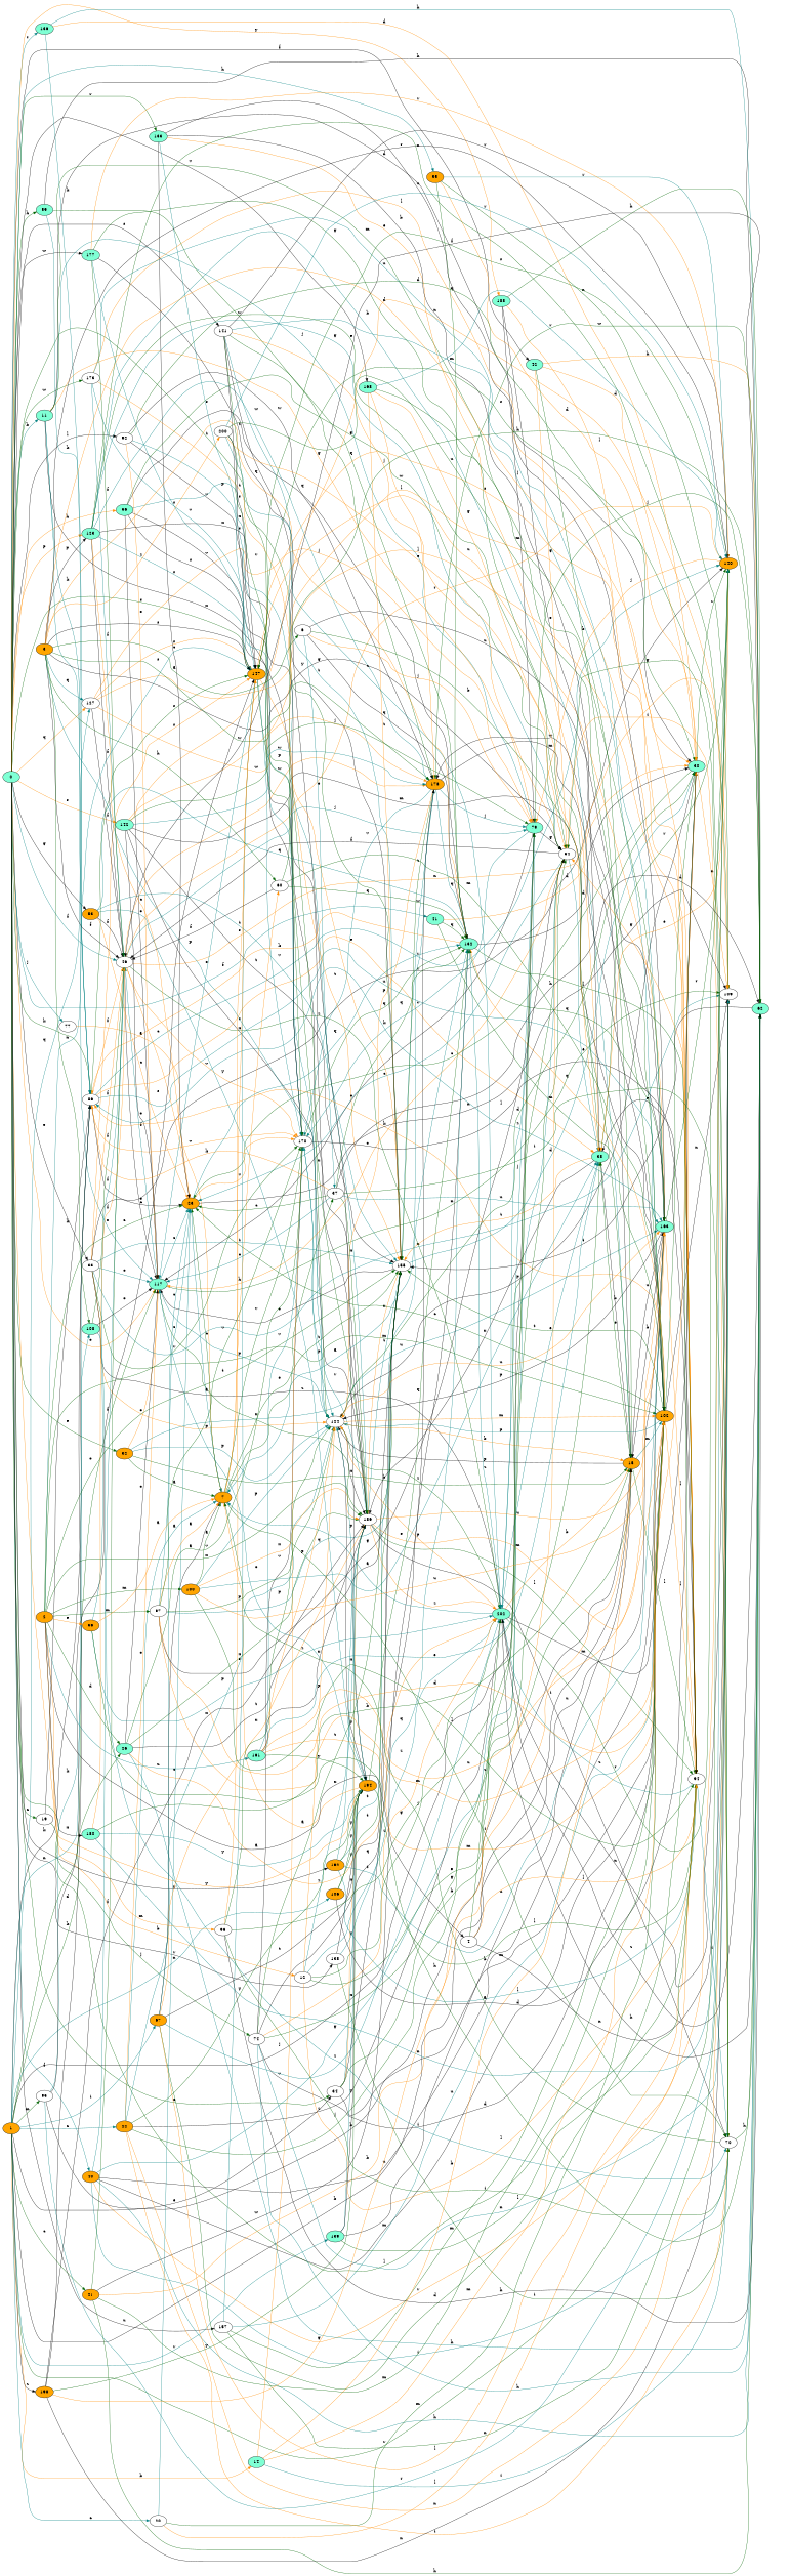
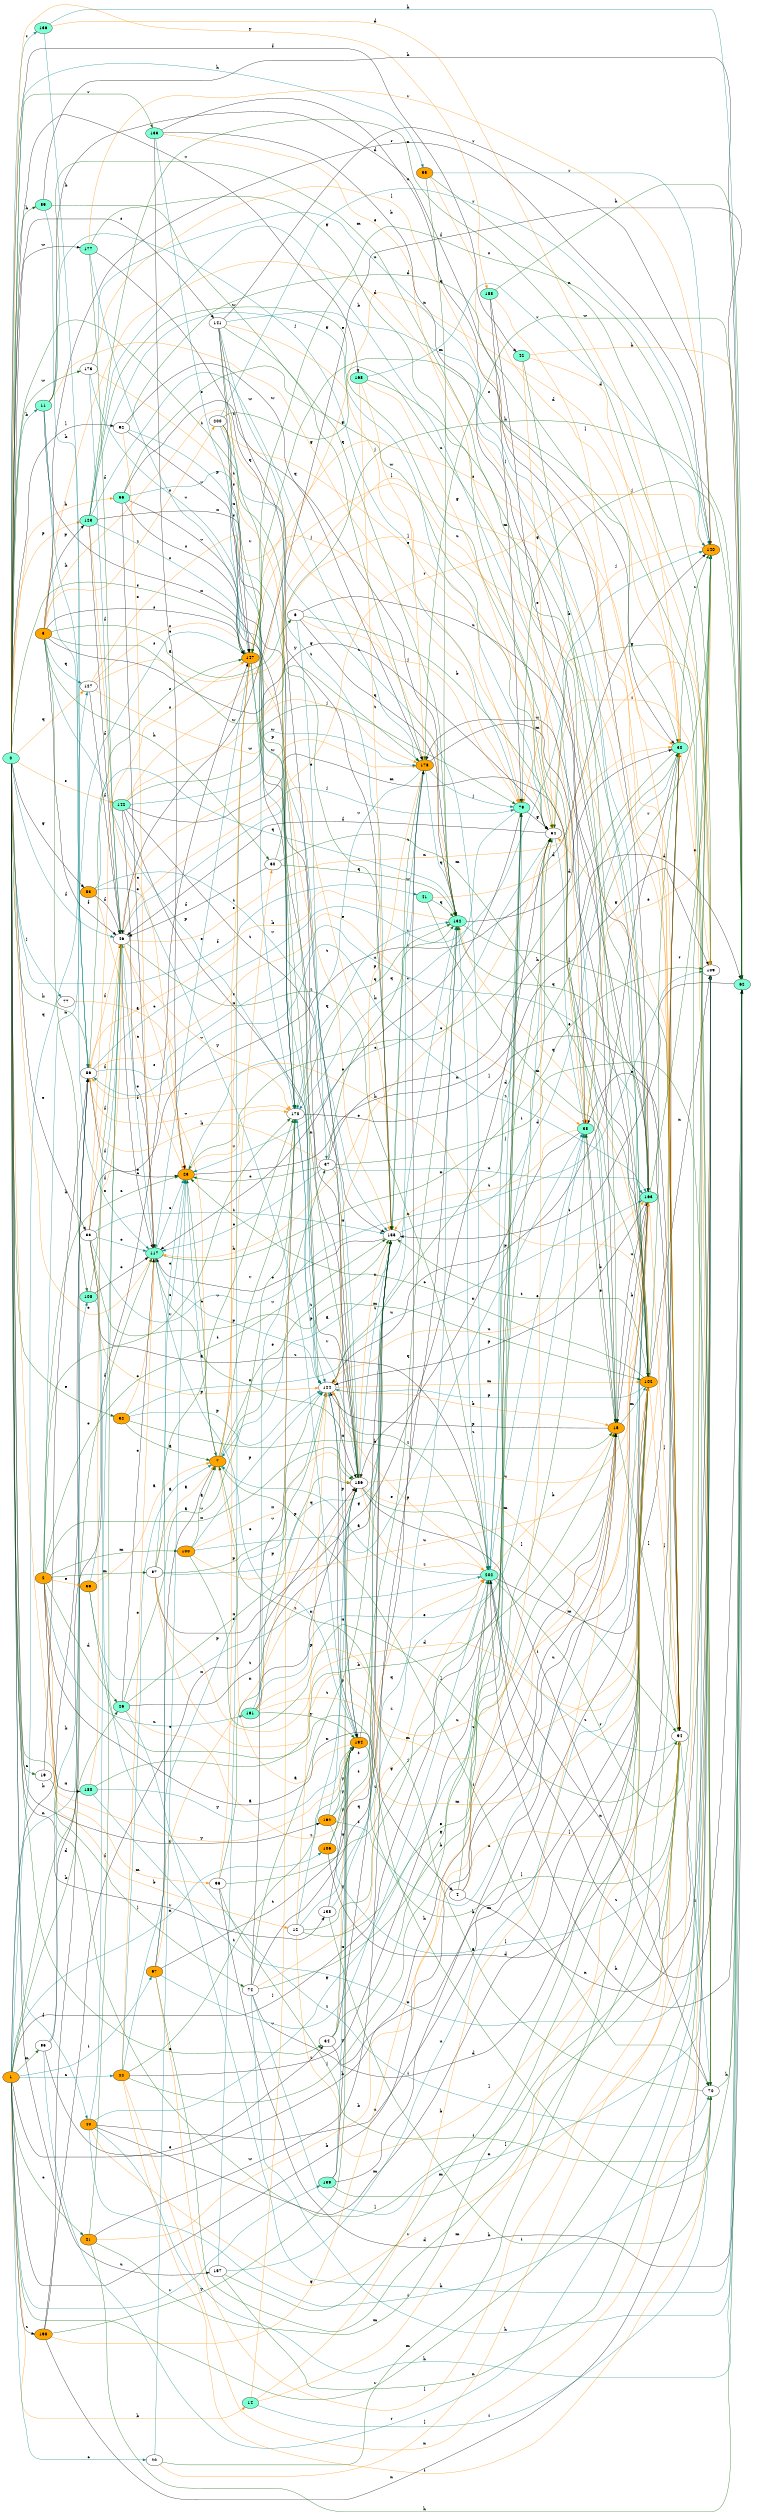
  strict digraph {
    rankdir=LR
    node [fillcolor=white style=filled]
    edge [color=darkgreen]
    0 [fillcolor=aquamarine]
    11 [fillcolor=aquamarine]
    12
    19
    32 [fillcolor=orange]
    33
    34
    40 [fillcolor=orange]
    41 [fillcolor=aquamarine]
    42 [fillcolor=aquamarine]
    46
    53 [fillcolor=orange]
    55 [fillcolor=orange]
    56 [fillcolor=aquamarine]
    59 [fillcolor=aquamarine]
    74
    77
    86
    92
    117 [fillcolor=aquamarine]
    123 [fillcolor=aquamarine]
    127
    133 [fillcolor=aquamarine]
    136 [fillcolor=aquamarine]
    138
    141
    142 [fillcolor=aquamarine]
    147 [fillcolor=orange]
    155
    157
    168 [fillcolor=aquamarine]
    173
    177 [fillcolor=aquamarine]
    188 [fillcolor=aquamarine]
    192 [fillcolor=orange]
    79 [fillcolor=aquamarine]
    186
    30 [fillcolor=aquamarine]
    54
    102 [fillcolor=orange]
    124
    94
    202 [fillcolor=aquamarine]
    38 [fillcolor=aquamarine]
    15 [fillcolor=orange]
    163 [fillcolor=aquamarine]
    7 [fillcolor=orange]
    140 [fillcolor=orange]
    109
    194 [fillcolor=orange]
    70
    62 [fillcolor=aquamarine]
    132 [fillcolor=aquamarine]
    23 [fillcolor=orange]
    170
    178 [fillcolor=orange]
    1 [fillcolor=orange]
    14 [fillcolor=aquamarine]
    20
    21 [fillcolor=orange]
    22 [fillcolor=orange]
    26 [fillcolor=aquamarine]
    67 [fillcolor=orange]
    95
    106 [fillcolor=orange]
    108 [fillcolor=aquamarine]
    139 [fillcolor=aquamarine]
    198 [fillcolor=orange]
    2 [fillcolor=orange]
    4
    36 [fillcolor=orange]
    96
    97
    100 [fillcolor=orange]
    161 [fillcolor=aquamarine]
    180 [fillcolor=aquamarine]
    3 [fillcolor=orange]
    6
    60
    200
    37
    0 -> 11 [color=teal label=b]
    0 -> 12 [color=darkorange label=b]
    0 -> 19 [label=c]
    0 -> 32 [label=e]
    0 -> 33 [color=black label=e]
    0 -> 34 [label=e]
    0 -> 40 [color=teal label=f]
    0 -> 41 [color=teal label=f]
    0 -> 42 [color=black label=f]
    0 -> 46 [color=teal label=f]
    0 -> 53 [color=black label=g]
    0 -> 55 [color=teal label=h]
    0 -> 56 [color=darkorange label=h]
    0 -> 59 [label=h]
    0 -> 74 [label=j]
    0 -> 77 [color=teal label=j]
    0 -> 86 [label=k]
    0 -> 92 [color=black label=l]
    0 -> 117 [color=darkorange label=o]
    0 -> 123 [color=darkorange label=p]
    0 -> 127 [color=darkorange label=q]
    0 -> 133 [label=r]
    0 -> 136 [color=teal label=r]
    0 -> 138 [color=black label=r]
    0 -> 141 [color=black label=s]
    0 -> 142 [color=darkorange label=s]
    0 -> 147 [label=s]
    0 -> 155 [label=t]
    0 -> 157 [color=black label=u]
    0 -> 168 [color=black label=v]
    0 -> 173 [label=w]
    0 -> 177 [color=black label=w]
    0 -> 188 [color=darkorange label=y]
    0 -> 192 [color=black label=y]
    11 -> 86 [color=teal label=k]
    11 -> 117 [color=teal label=o]
    11 -> 79 [color=teal label=j]
    11 -> 186 [color=black label=x]
    11 -> 30 [color=black label=d]
    11 -> 54 [color=darkorange label=g]
    11 -> 102 [label=m]
    12 -> 79 [label=j]
    12 -> 186 [color=teal label=x]
    12 -> 124 [color=darkorange label=p]
    12 -> 94 [color=darkorange label=l]
    12 -> 202 [color=teal label=z]
    12 -> 38 [label=e]
    19 -> 86 [color=black label=k]
    19 -> 94 [label=l]
    32 -> 117 [color=darkorange label=o]
    32 -> 124 [color=teal label=p]
    32 -> 15 [label=b]
    32 -> 163 [color=teal label=u]
    32 -> 7 [label=a]
    33 -> 46 [color=darkorange label=f]
    33 -> 117 [color=teal label=o]
    33 -> 147 [color=darkorange label=s]
    33 -> 155 [color=teal label=t]
    33 -> 102 [label=m]
    33 -> 124 [color=darkorange label=p]
    33 -> 202 [color=black label=z]
    33 -> 140 [color=black label=r]
    33 -> 109 [color=teal label=n]
    34 -> 155 [color=black label=t]
    34 -> 186 [color=darkorange label=x]
    34 -> 54 [label=g]
    34 -> 102 [color=black label=m]
    34 -> 194 [color=teal label=y]
    40 -> 46 [color=teal label=f]
    40 -> 54 [color=teal label=g]
    40 -> 102 [color=black label=m]
    40 -> 163 [color=black label=u]
    40 -> 140 [color=darkorange label=r]
    40 -> 70 [color=teal label=i]
    40 -> 62 [color=teal label=h]
    41 -> 30 [color=darkorange label=d]
    41 -> 102 [label=m]
    41 -> 132 [label=q]
    42 -> 30 [color=darkorange label=d]
    42 -> 54 [color=darkorange label=g]
    42 -> 15 [label=b]
    42 -> 62 [color=darkorange label=h]
    46 -> 117 [color=black label=o]
    46 -> 79 [color=teal label=j]
    46 -> 202 [label=z]
    46 -> 140 [color=darkorange label=r]
    46 -> 109 [color=darkorange label=n]
    46 -> 23 [color=darkorange label=c]
    46 -> 170 [color=darkorange label=v]
    46 -> 178 [color=darkorange label=w]
    53 -> 46 [color=black label=f]
    53 -> 155 [color=teal label=t]
    53 -> 194 [color=teal label=y]
    53 -> 132 [color=teal label=q]
    53 -> 23 [color=darkorange label=c]
    55 -> 30 [color=darkorange label=d]
    55 -> 140 [color=teal label=r]
    55 -> 109 [label=n]
    55 -> 132 [label=q]
    56 -> 117 [color=black label=o]
    56 -> 147 [color=black label=s]
    56 -> 186 [color=teal label=x]
    56 -> 54 [label=g]
    56 -> 132 [color=black label=q]
    56 -> 170 [color=black label=v]
    59 -> 86 [color=teal label=k]
    59 -> 62 [color=black label=h]
    59 -> 178 [label=w]
    74 -> 155 [label=t]
    74 -> 30 [color=black label=d]
    74 -> 202 [color=darkorange label=z]
    74 -> 15 [label=b]
    74 -> 109 [color=teal label=n]
    74 -> 62 [color=teal label=h]
    74 -> 132 [color=black label=q]
    74 -> 170 [color=black label=v]
    77 -> 7 [color=darkorange label=a]
    86 -> 46 [color=darkorange label=f]
    86 -> 147 [label=s]
    86 -> 38 [color=darkorange label=e]
    86 -> 163 [color=teal label=u]
    86 -> 140 [color=teal label=r]
    86 -> 23 [color=black label=c]
    86 -> 170 [color=darkorange label=v]
    92 -> 117 [color=darkorange label=o]
    92 -> 30 [label=d]
    92 -> 124 [color=teal label=p]
    92 -> 170 [color=black label=v]
    92 -> 178 [color=black label=w]
    117 -> 46 [color=teal label=f]
    117 -> 186 [label=x]
    117 -> 124 [color=teal label=p]
    117 -> 109 [label=n]
    117 -> 23 [color=teal label=c]
    123 -> 46 [color=black label=f]
    123 -> 147 [color=teal label=s]
    123 -> 186 [color=black label=x]
    123 -> 54 [color=teal label=g]
    123 -> 38 [label=e]
    123 -> 15 [color=teal label=b]
    123 -> 109 [label=n]
    123 -> 23 [color=darkorange label=c]
    123 -> 178 [color=teal label=w]
    127 -> 46 [color=black label=f]
    127 -> 147 [color=darkorange label=s]
    127 -> 79 [color=darkorange label=j]
    127 -> 94 [color=darkorange label=l]
    127 -> 178 [color=darkorange label=w]
    133 -> 147 [color=teal label=s]
    133 -> 38 [color=darkorange label=e]
    133 -> 15 [color=black label=b]
    133 -> 163 [color=black label=u]
    133 -> 23 [color=black label=c]
    136 -> 86 [color=teal label=k]
    136 -> 30 [color=darkorange label=d]
    136 -> 62 [color=teal label=h]
    138 -> 194 [color=black label=y]
    138 -> 70 [label=i]
    138 -> 132 [color=teal label=q]
    141 -> 147 [color=black label=s]
    141 -> 155 [color=teal label=t]
    141 -> 79 [color=darkorange label=j]
    141 -> 102 [color=teal label=m]
    141 -> 124 [label=p]
    141 -> 140 [color=black label=r]
    141 -> 194 [color=black label=y]
    141 -> 132 [label=q]
    142 -> 117 [color=black label=o]
    142 -> 155 [color=black label=t]
    142 -> 79 [label=j]
    142 -> 186 [color=black label=x]
    142 -> 102 [color=black label=m]
    142 -> 94 [color=darkorange label=l]
    142 -> 109 [color=darkorange label=n]
    142 -> 178 [color=teal label=w]
    147 -> 117 [color=teal label=o]
    147 -> 155 [color=darkorange label=t]
    147 -> 186 [label=x]
    147 -> 163 [color=darkorange label=u]
    147 -> 170 [color=teal label=v]
    155 -> 117 [color=black label=o]
    155 -> 186 [color=darkorange label=x]
    155 -> 30 [color=teal label=d]
    155 -> 178 [color=teal label=w]
    157 -> 147 [color=teal label=s]
    157 -> 102 [label=m]
    157 -> 163 [color=teal label=u]
    157 -> 109 [label=n]
    168 -> 155 [color=darkorange label=t]
    168 -> 54 [color=darkorange label=g]
    168 -> 102 [label=m]
    168 -> 140 [color=teal label=r]
    168 -> 178 [color=darkorange label=w]
    173 -> 46 [color=teal label=f]
    173 -> 155 [color=darkorange label=t]
    173 -> 94 [color=darkorange label=l]
    173 -> 163 [color=teal label=u]
    173 -> 170 [color=teal label=v]
    177 -> 46 [label=f]
    177 -> 147 [color=teal label=s]
    177 -> 155 [color=black label=t]
    177 -> 54 [label=g]
    177 -> 140 [color=darkorange label=r]
    188 -> 79 [color=black label=j]
    188 -> 94 [color=darkorange label=l]
    188 -> 38 [color=black label=e]
    188 -> 62 [label=h]
    192 -> 155 [color=teal label=t]
    192 -> 186 [color=teal label=x]
    192 -> 94 [color=teal label=l]
    192 -> 163 [color=teal label=u]
    192 -> 194 [label=y]
    79 -> 117 [color=black label=o]
    79 -> 54 [color=black label=g]
    79 -> 202 [color=teal label=z]
    79 -> 170 [color=teal label=v]
    186 -> 155 [color=teal label=t]
    186 -> 102 [color=darkorange label=m]
    186 -> 94 [label=l]
    186 -> 202 [color=darkorange label=z]
    186 -> 163 [color=darkorange label=u]
    186 -> 70 [color=black label=i]
    186 -> 170 [color=teal label=r]
    30 -> 124 [color=black label=p]
    30 -> 140 [label=r]
    30 -> 109 [color=darkorange label=n]
    30 -> 23 [label=c]
    54 -> 46 [color=black label=f]
    54 -> 117 [color=darkorange label=o]
    54 -> 38 [color=teal label=e]
    54 -> 70 [color=darkorange label=i]
    54 -> 23 [color=teal label=c]
    102 -> 86 [color=darkorange label=k]
    102 -> 155 [label=t]
    102 -> 30 [label=d]
    102 -> 124 [color=teal label=p]
    102 -> 94 [color=darkorange label=l]
    102 -> 109 [color=black label=n]
    102 -> 132 [color=darkorange label=q]
    102 -> 23 [label=c]
    124 -> 186 [color=black label=x]
    124 -> 30 [label=d]
    124 -> 102 [color=darkorange label=m]
    124 -> 202 [label=z]
    124 -> 15 [color=darkorange label=b]
    124 -> 163 [color=darkorange label=u]
    124 -> 194 [color=black label=y]
    94 -> 147 [color=darkorange label=s]
    94 -> 54 [color=darkorange label=g]
    94 -> 202 [color=teal label=z]
    94 -> 38 [color=black label=e]
    94 -> 70 [color=teal label=i]
    202 -> 79 [color=teal label=j]
    202 -> 102 [color=black label=m]
    202 -> 124 [color=darkorange label=p]
    202 -> 38 [color=teal label=e]
    202 -> 15 [color=darkorange label=b]
    202 -> 7 [color=teal label=a]
    202 -> 140 [label=r]
    202 -> 109 [color=black label=n]
    202 -> 62 [color=black label=h]
    38 -> 155 [color=darkorange label=t]
    38 -> 186 [color=black label=x]
    38 -> 15 [color=black label=b]
    38 -> 140 [label=r]
    15 -> 102 [color=teal label=m]
    15 -> 124 [color=black label=p]
    15 -> 94 [label=l]
    15 -> 38 [label=e]
    15 -> 163 [color=black label=u]
    163 -> 86 [color=teal label=k]
    163 -> 124 [color=black label=p]
    163 -> 94 [color=darkorange label=l]
    163 -> 15 [color=black label=b]
    163 -> 140 [label=r]
    163 -> 132 [label=q]
    163 -> 178 [color=black label=w]
    7 -> 147 [color=darkorange label=s]
    7 -> 155 [label=t]
    7 -> 70 [label=i]
    7 -> 23 [label=c]
    7 -> 170 [label=v]
    7 -> 60 [color=darkorange label=h]
    7 -> 37 [label=e]
    140 -> 147 [label=s]
    140 -> 79 [color=darkorange label=j]
    140 -> 38 [color=darkorange label=e]
    194 -> 117 [color=teal label=o]
    194 -> 124 [color=teal label=p]
    194 -> 94 [label=l]
    194 -> 7 [color=darkorange label=a]
    194 -> 132 [label=q]
    70 -> 147 [label=s]
    70 -> 54 [label=g]
    70 -> 7 [label=a]
    70 -> 62 [label=h]
    62 -> 46 [color=black label=f]
    62 -> 155 [color=black label=t]
    62 -> 79 [label=j]
    62 -> 202 [color=black label=z]
    62 -> 178 [label=w]
    132 -> 86 [color=darkorange label=k]
    132 -> 30 [color=black label=d]
    132 -> 94 [label=l]
    132 -> 202 [color=teal label=z]
    23 -> 7 [color=teal label=a]
    23 -> 109 [color=black label=n]
    23 -> 132 [color=teal label=q]
    23 -> 170 [color=darkorange label=v]
    170 -> 124 [color=teal label=p]
    170 -> 94 [color=black label=l]
    170 -> 132 [label=q]
    178 -> 155 [label=t]
    178 -> 79 [color=teal label=j]
    178 -> 102 [color=black label=m]
    178 -> 124 [color=darkorange label=p]
    178 -> 7 [color=teal label=a]
    178 -> 132 [color=teal label=q]
    178 -> 170 [color=teal label=v]
    1 -> 34 [color=black label=e]
    1 -> 86 [color=black label=k]
    1 -> 117 [label=o]
    1 -> 127 [color=teal label=q]
    1 -> 79 [color=black label=j]
    1 -> 15 [color=black label=b]
    1 -> 140 [label=r]
    1 -> 14 [color=darkorange label=b]
    1 -> 20 [color=teal label=c]
    1 -> 21 [label=c]
    1 -> 22 [color=teal label=c]
    1 -> 26 [label=d]
    1 -> 67 [color=teal label=i]
    1 -> 95 [label=m]
    1 -> 106 [color=teal label=n]
    1 -> 108 [color=teal label=n]
    1 -> 139 [color=teal label=r]
    1 -> 198 [color=black label=z]
    14 -> 102 [color=darkorange label=m]
    14 -> 15 [color=darkorange label=b]
    14 -> 70 [color=teal label=i]
    14 -> 170 [color=darkorange label=v]
    20 -> 102 [label=m]
    20 -> 94 [color=darkorange label=l]
    20 -> 23 [color=teal label=c]
    21 -> 46 [label=f]
    21 -> 102 [label=m]
    21 -> 15 [color=darkorange label=b]
    21 -> 62 [label=h]
    21 -> 178 [color=black label=w]
    22 -> 117 [color=darkorange label=o]
    22 -> 79 [label=j]
    22 -> 124 [color=teal label=p]
    22 -> 202 [color=black label=z]
    22 -> 7 [color=teal label=a]
    22 -> 109 [color=darkorange label=n]
-   22 -> 194 [label=y]
+   22 -> 194 [label=t]
    22 -> 70 [color=darkorange label=i]
    26 -> 117 [color=black label=o]
    26 -> 155 [color=black label=t]
    26 -> 186 [label=x]
    26 -> 202 [color=darkorange label=z]
    26 -> 62 [color=teal label=h]
    26 -> 170 [label=v]
    67 -> 155 [color=black label=t]
    67 -> 186 [color=darkorange label=x]
    67 -> 30 [label=d]
    67 -> 94 [color=darkorange label=l]
    67 -> 202 [color=teal label=z]
    67 -> 7 [color=black label=a]
    67 -> 23 [color=teal label=c]
    95 -> 86 [color=teal label=k]
    95 -> 147 [color=black label=s]
    95 -> 15 [color=black label=b]
    95 -> 140 [color=teal label=r]
    106 -> 155 [label=t]
    106 -> 30 [color=black label=d]
    106 -> 194 [label=y]
    108 -> 46 [label=f]
    108 -> 117 [color=black label=o]
    108 -> 70 [color=teal label=i]
    139 -> 186 [color=teal label=x]
    139 -> 94 [label=l]
    139 -> 15 [color=black label=b]
    139 -> 194 [color=black label=y]
    198 -> 86 [color=black label=k]
    198 -> 186 [color=black label=x]
    198 -> 54 [color=darkorange label=g]
    198 -> 109 [color=black label=n]
    198 -> 194 [label=y]
    2 -> 147 [color=teal label=s]
    2 -> 155 [label=t]
    2 -> 186 [label=x]
    2 -> 194 [color=darkorange label=y]
    2 -> 23 [label=c]
    2 -> 170 [label=v]
    2 -> 26 [label=d]
    2 -> 4 [color=black label=a]
    2 -> 36 [color=darkorange label=e]
    2 -> 96 [color=darkorange label=m]
    2 -> 97 [label=m]
    2 -> 100 [label=m]
    2 -> 161 [color=teal label=u]
    2 -> 180 [color=black label=x]
    4 -> 94 [color=darkorange label=l]
    4 -> 202 [label=z]
    4 -> 163 [color=black label=u]
    4 -> 109 [color=black label=n]
    36 -> 46 [color=teal label=f]
    36 -> 202 [color=teal label=z]
    36 -> 7 [color=darkorange label=a]
    36 -> 62 [label=h]
    96 -> 147 [color=darkorange label=s]
    96 -> 54 [label=g]
    96 -> 124 [label=p]
    96 -> 70 [label=i]
    96 -> 62 [color=black label=h]
    97 -> 30 [color=darkorange label=d]
    97 -> 54 [color=black label=g]
    97 -> 102 [color=darkorange label=m]
    97 -> 124 [label=p]
    97 -> 7 [color=darkorange label=a]
    97 -> 132 [color=teal label=q]
    97 -> 23 [color=teal label=c]
    97 -> 170 [label=v]
    100 -> 186 [color=darkorange label=x]
    100 -> 124 [color=teal label=p]
    100 -> 94 [label=l]
    100 -> 38 [color=teal label=e]
    100 -> 163 [color=darkorange label=u]
    100 -> 7 [label=a]
    161 -> 186 [color=black label=x]
    161 -> 102 [color=darkorange label=m]
    161 -> 124 [color=darkorange label=p]
    161 -> 38 [color=teal label=e]
    161 -> 163 [color=darkorange label=u]
    161 -> 194 [label=y]
    161 -> 170 [color=teal label=v]
    180 -> 46 [color=darkorange label=f]
    180 -> 15 [label=b]
    180 -> 109 [color=teal label=n]
    180 -> 194 [color=teal label=y]
    3 -> 46 [color=black label=f]
    3 -> 123 [color=black label=p]
    3 -> 127 [color=teal label=q]
    3 -> 147 [color=black label=s]
    3 -> 30 [color=darkorange label=d]
    3 -> 54 [color=black label=g]
    3 -> 124 [color=teal label=p]
    3 -> 140 [color=black label=r]
    3 -> 132 [color=darkorange label=q]
    3 -> 178 [label=w]
    3 -> 108 [label=n]
    3 -> 6 [label=a]
    3 -> 60 [label=h]
    3 -> 200 [color=darkorange label=z]
    6 -> 79 [color=darkorange label=j]
    6 -> 15 [label=b]
    6 -> 163 [color=black label=u]
    6 -> 132 [color=black label=q]
    6 -> 37 [color=teal label=e]
    60 -> 46 [color=black label=f]
    60 -> 102 [label=m]
    60 -> 62 [label=h]
    60 -> 132 [label=q]
    200 -> 147 [color=black label=s]
    200 -> 202 [color=teal label=z]
    200 -> 38 [color=darkorange label=e]
    200 -> 163 [label=u]
    200 -> 140 [color=teal label=r]
    200 -> 170 [label=v]
    37 -> 86 [color=darkorange label=k]
    37 -> 117 [color=teal label=o]
    37 -> 186 [label=x]
    37 -> 163 [color=teal label=u]
    37 -> 70 [label=i]
    37 -> 62 [color=black label=h]
    37 -> 132 [label=q]
    37 -> 23 [label=c]
  }
